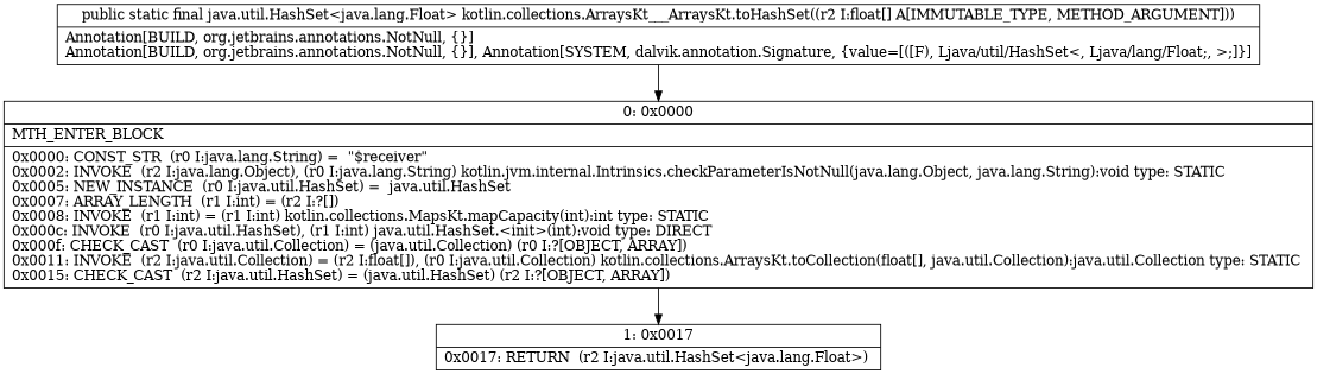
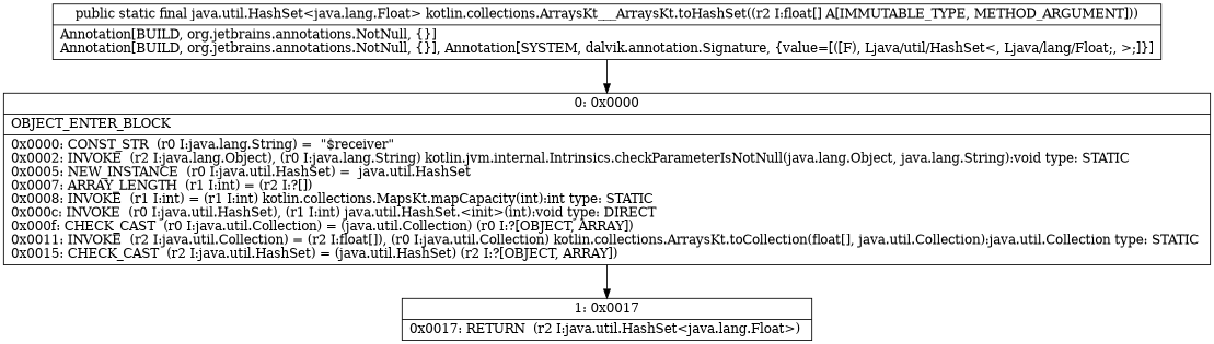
  digraph {
    node [shape=record]
-   n1 [label="{0\:\ 0x0000|MTH_ENTER_BLOCK\l|0x0000: CONST_STR  (r0 I:java.lang.String) =  \"$receiver\" \l0x0002: INVOKE  (r2 I:java.lang.Object), (r0 I:java.lang.String) kotlin.jvm.internal.Intrinsics.checkParameterIsNotNull(java.lang.Object, java.lang.String):void type: STATIC \l0x0005: NEW_INSTANCE  (r0 I:java.util.HashSet) =  java.util.HashSet \l0x0007: ARRAY_LENGTH  (r1 I:int) = (r2 I:?[]) \l0x0008: INVOKE  (r1 I:int) = (r1 I:int) kotlin.collections.MapsKt.mapCapacity(int):int type: STATIC \l0x000c: INVOKE  (r0 I:java.util.HashSet), (r1 I:int) java.util.HashSet.\<init\>(int):void type: DIRECT \l0x000f: CHECK_CAST  (r0 I:java.util.Collection) = (java.util.Collection) (r0 I:?[OBJECT, ARRAY]) \l0x0011: INVOKE  (r2 I:java.util.Collection) = (r2 I:float[]), (r0 I:java.util.Collection) kotlin.collections.ArraysKt.toCollection(float[], java.util.Collection):java.util.Collection type: STATIC \l0x0015: CHECK_CAST  (r2 I:java.util.HashSet) = (java.util.HashSet) (r2 I:?[OBJECT, ARRAY]) \l}"]
+   n1 [label="{0\:\ 0x0000|OBJECT_ENTER_BLOCK\l|0x0000: CONST_STR  (r0 I:java.lang.String) =  \"$receiver\" \l0x0002: INVOKE  (r2 I:java.lang.Object), (r0 I:java.lang.String) kotlin.jvm.internal.Intrinsics.checkParameterIsNotNull(java.lang.Object, java.lang.String):void type: STATIC \l0x0005: NEW_INSTANCE  (r0 I:java.util.HashSet) =  java.util.HashSet \l0x0007: ARRAY_LENGTH  (r1 I:int) = (r2 I:?[]) \l0x0008: INVOKE  (r1 I:int) = (r1 I:int) kotlin.collections.MapsKt.mapCapacity(int):int type: STATIC \l0x000c: INVOKE  (r0 I:java.util.HashSet), (r1 I:int) java.util.HashSet.\<init\>(int):void type: DIRECT \l0x000f: CHECK_CAST  (r0 I:java.util.Collection) = (java.util.Collection) (r0 I:?[OBJECT, ARRAY]) \l0x0011: INVOKE  (r2 I:java.util.Collection) = (r2 I:float[]), (r0 I:java.util.Collection) kotlin.collections.ArraysKt.toCollection(float[], java.util.Collection):java.util.Collection type: STATIC \l0x0015: CHECK_CAST  (r2 I:java.util.HashSet) = (java.util.HashSet) (r2 I:?[OBJECT, ARRAY]) \l}"]
    n2 [label="{1\:\ 0x0017|0x0017: RETURN  (r2 I:java.util.HashSet\<java.lang.Float\>) \l}"]
    n3 [label="{public static final java.util.HashSet\<java.lang.Float\> kotlin.collections.ArraysKt___ArraysKt.toHashSet((r2 I:float[] A[IMMUTABLE_TYPE, METHOD_ARGUMENT]))  | Annotation[BUILD, org.jetbrains.annotations.NotNull, \{\}]\lAnnotation[BUILD, org.jetbrains.annotations.NotNull, \{\}], Annotation[SYSTEM, dalvik.annotation.Signature, \{value=[([F), Ljava\/util\/HashSet\<, Ljava\/lang\/Float;, \>;]\}]\l}"]
    n1 -> n2
    n3 -> n1
  }
